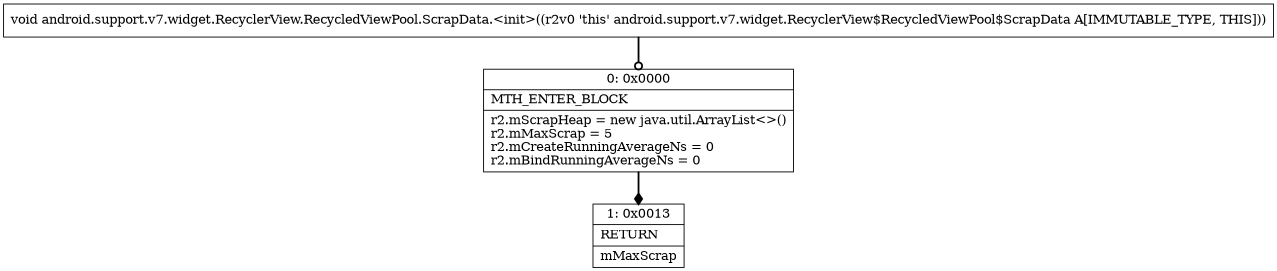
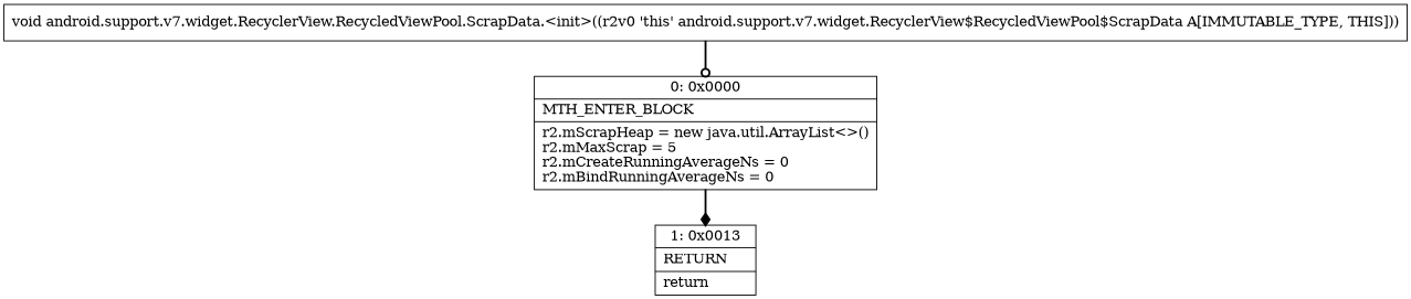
  digraph {
    node [shape=record]
    edge [style=bold]
    n1 [label="{0\:\ 0x0000|MTH_ENTER_BLOCK\l|r2.mScrapHeap = new java.util.ArrayList\<\>()\lr2.mMaxScrap = 5\lr2.mCreateRunningAverageNs = 0\lr2.mBindRunningAverageNs = 0\l}"]
-   n2 [label="{1\:\ 0x0013|RETURN\l|mMaxScrap\l}"]
+   n2 [label="{1\:\ 0x0013|RETURN\l|return\l}"]
    n3 [label="{void android.support.v7.widget.RecyclerView.RecycledViewPool.ScrapData.\<init\>((r2v0 'this' android.support.v7.widget.RecyclerView$RecycledViewPool$ScrapData A[IMMUTABLE_TYPE, THIS])) }"]
    n1 -> n2 [arrowhead=diamond]
    n3 -> n1 [arrowhead=odot]
  }
